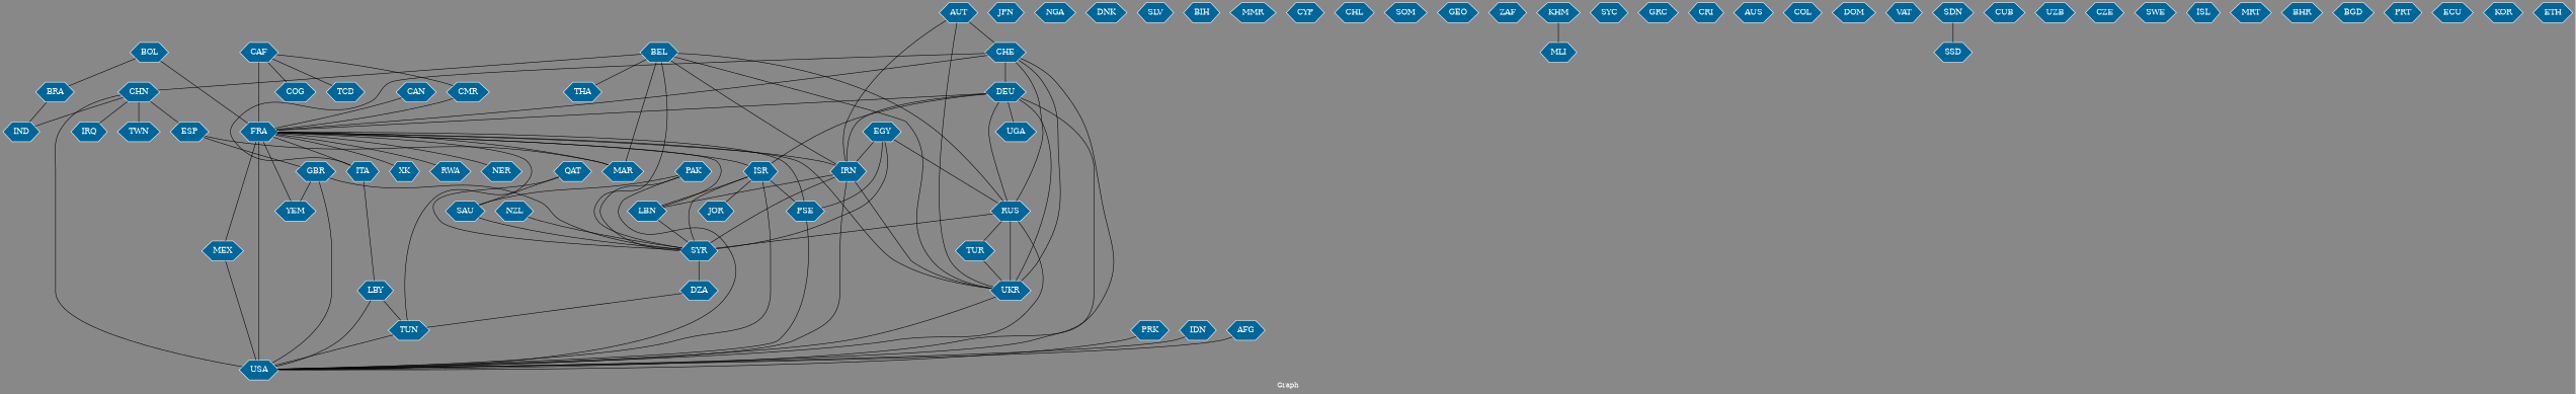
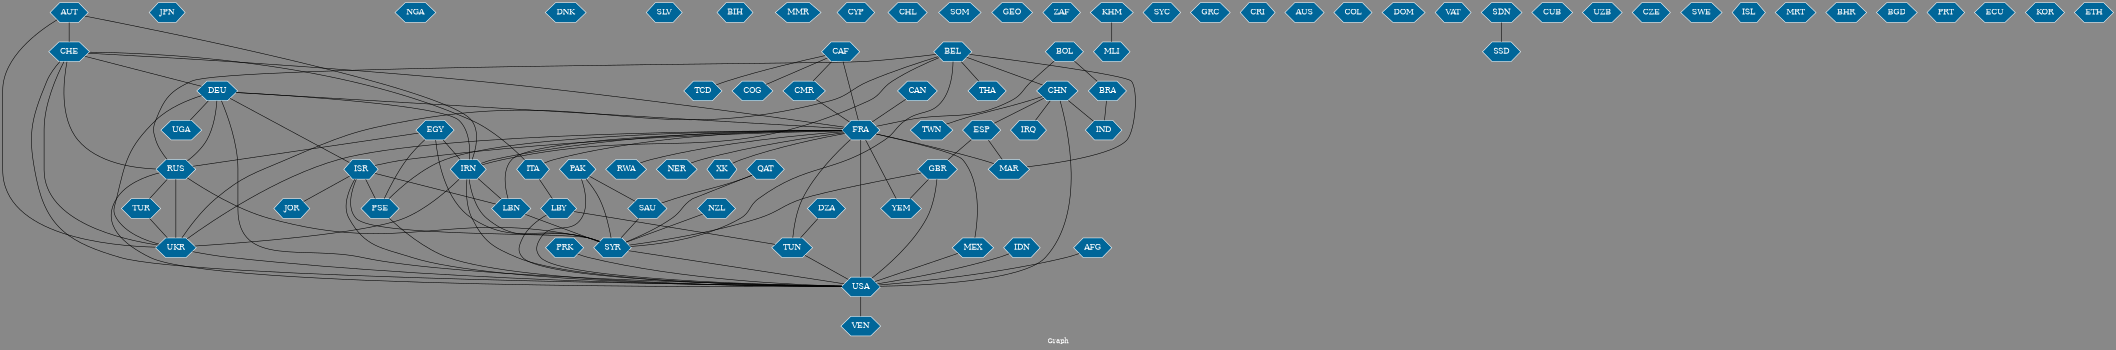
  graph {
    bgcolor="#888888"
    fontcolor=white
    fontname="DejaVu Serif"
    fontsize=12
    label="Graph"
    node [color=white fillcolor="#006699" fontcolor=white fontname="DejaVu Serif" shape=hexagon style=filled]
    edge [arrowhead=open color=black fontcolor=white fontname="DejaVu Serif" fontsize=12 weight=1]
    n1 [label=ISR]
    n2 [label=PSE]
    n3 [label=SYR]
    n4 [label=LBN]
    n5 [label=USA]
    n6 [label=JOR]
+   n7 [label=VEN]
    n8 [label=RUS]
    n9 [label=TUR]
    n10 [label=UKR]
    n11 [label=LBY]
    n12 [label=TUN]
    n13 [label=IRN]
    n14 [label=THA]
    n15 [label=ESP]
    n16 [label=GBR]
    n17 [label=MAR]
    n18 [label=YEM]
    n19 [label=IRQ]
    n20 [label=PRK]
    n21 [label=JPN]
    n22 [label=CHE]
    n23 [label=FRA]
    n24 [label=ITA]
    n25 [label=DEU]
    n26 [label=RWA]
    n27 [label=NER]
    n28 [label=MEX]
    n29 [label=XK]
    n30 [label=UGA]
    n31 [label=DZA]
    n32 [label=NGA]
    n33 [label=CAF]
    n34 [label=CMR]
    n35 [label=COG]
    n36 [label=TCD]
    n37 [label=CHN]
    n38 [label=IND]
    n39 [label=TWN]
    n40 [label=BEL]
    n41 [label=DNK]
    n42 [label=EGY]
    n43 [label=SLV]
    n44 [label=BRA]
    n45 [label=IDN]
    n46 [label=BIH]
    n47 [label=AUT]
    n48 [label=MMR]
    n49 [label=NZL]
    n50 [label=CAN]
    n51 [label=CYP]
    n52 [label=CHL]
    n53 [label=BOL]
    n54 [label=SOM]
    n55 [label=PAK]
    n56 [label=SAU]
    n57 [label=GEO]
    n58 [label=ZAF]
    n59 [label=MLI]
    n60 [label=SYC]
    n61 [label=GRC]
    n62 [label=CRI]
    n63 [label=AFG]
    n64 [label=QAT]
    n65 [label=AUS]
    n66 [label=COL]
    n67 [label=DOM]
    n68 [label=VAT]
    n69 [label=SDN]
    n70 [label=SSD]
    n71 [label=CUB]
    n72 [label=UZB]
    n73 [label=CZE]
    n74 [label=SWE]
    n75 [label=ISL]
    n76 [label=MRT]
    n77 [label=KHM]
    n78 [label=BHR]
    n79 [label=BGD]
    n80 [label=PRT]
    n81 [label=ECU]
    n82 [label=KOR]
    n83 [label=ETH]
    n1 -- n2 [weight=4]
    n1 -- n3
    n1 -- n4 [weight=3]
    n1 -- n5
    n1 -- n6 [weight=2]
    n2 -- n5
-   n3 -- n31 [weight=4]
+   n3 -- n5 [weight=4]
    n4 -- n3 [weight=2]
+   n5 -- n7
    n8 -- n3 [weight=7]
    n8 -- n5 [weight=8]
    n8 -- n9 [weight=7]
    n8 -- n10 [weight=67]
    n9 -- n10 [weight=2]
    n10 -- n5 [weight=9]
    n11 -- n5
    n11 -- n12 [weight=5]
    n12 -- n5
    n13 -- n3
    n13 -- n4
    n13 -- n5
    n13 -- n10
    n15 -- n16
    n15 -- n17
    n16 -- n3
    n16 -- n5 [weight=2]
    n16 -- n18
    n20 -- n5 [weight=2]
    n22 -- n5
    n22 -- n8
    n22 -- n10
    n22 -- n23
    n22 -- n24
    n22 -- n25
    n23 -- n1
    n23 -- n2
    n23 -- n4
    n23 -- n5 [weight=53]
    n23 -- n10 [weight=2]
    n23 -- n12 [weight=6]
    n23 -- n13 [weight=3]
    n23 -- n17 [weight=8]
    n23 -- n18 [weight=2]
    n23 -- n24 [weight=3]
    n23 -- n26 [weight=3]
    n23 -- n27
    n23 -- n28
    n23 -- n29
    n24 -- n11
    n25 -- n1
    n25 -- n5 [weight=2]
    n25 -- n8 [weight=2]
    n25 -- n10 [weight=5]
    n25 -- n13
    n25 -- n23 [weight=5]
    n25 -- n30 [weight=2]
    n28 -- n5
    n31 -- n12
    n33 -- n23 [weight=18]
    n33 -- n34
    n33 -- n35
    n33 -- n36
    n34 -- n23
    n37 -- n5
    n37 -- n15
    n37 -- n19
    n37 -- n38
    n37 -- n39 [weight=2]
    n40 -- n3
    n40 -- n8
    n40 -- n10
    n40 -- n13
    n40 -- n14
    n40 -- n17
    n40 -- n37
    n42 -- n2
    n42 -- n3 [weight=11]
    n42 -- n8 [weight=2]
    n42 -- n13
    n44 -- n38
    n45 -- n5
    n47 -- n10 [weight=2]
    n47 -- n13 [weight=2]
    n47 -- n22
    n49 -- n3
    n50 -- n23
    n53 -- n23
    n53 -- n44
    n55 -- n3 [weight=2]
    n55 -- n5
    n55 -- n56
    n56 -- n3 [weight=3]
    n63 -- n5 [weight=3]
    n64 -- n3 [weight=2]
    n64 -- n56 [weight=2]
    n69 -- n70 [weight=6]
    n77 -- n59
  }
